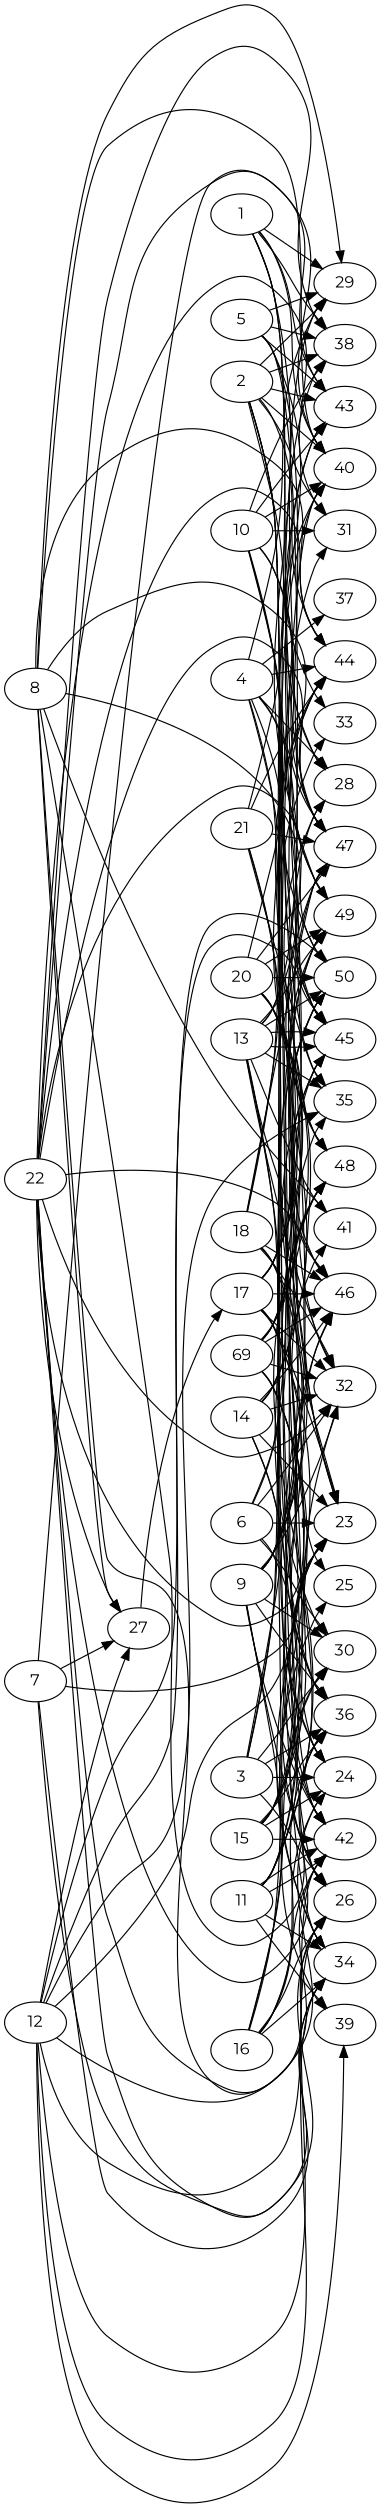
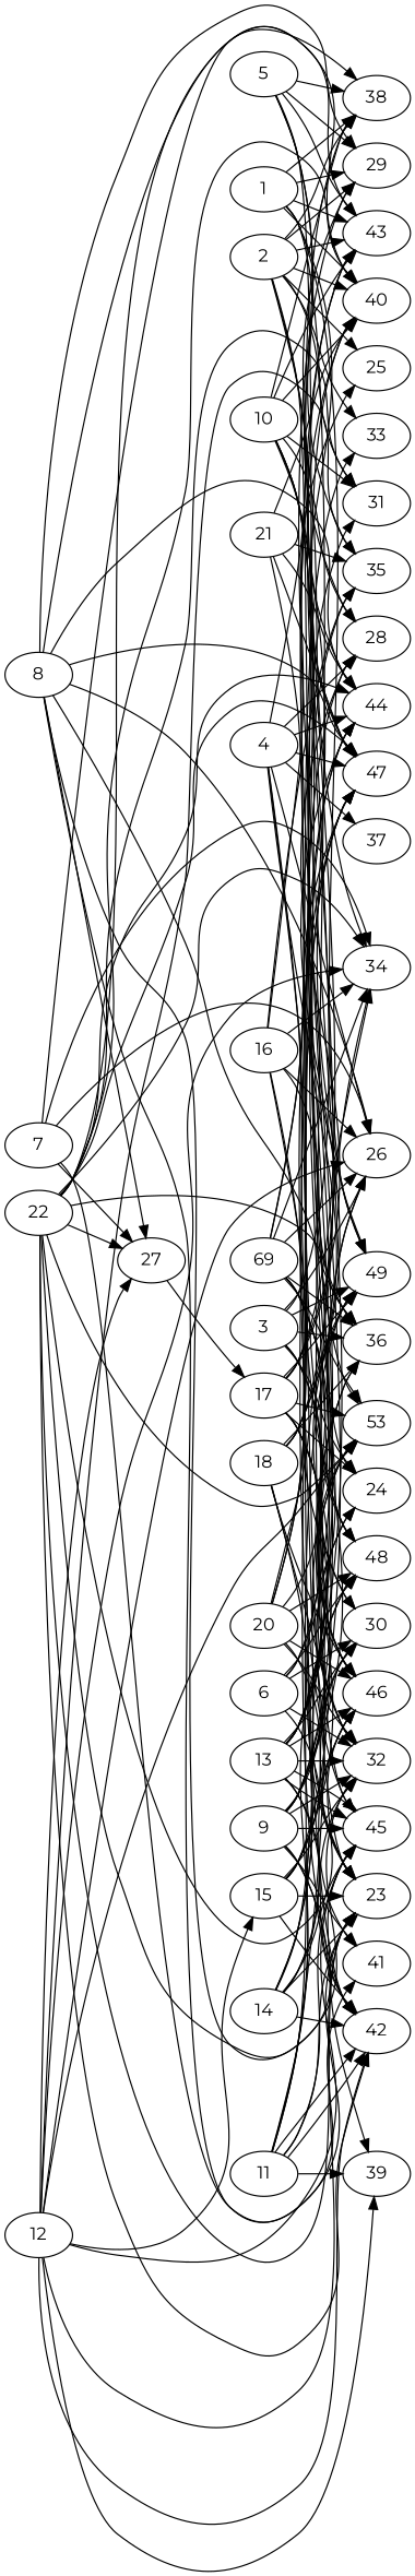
  digraph {
    fontname=Montserrat
    rankdir=LR
    node [alpha=0.06 fontname=Montserrat]
    edge [fontname=Montserrat]
    1 [alpha=0.18 expect_size=30005248]
    29 [alpha=0.17 expect_size=18189312]
    38 [expect_size=26332160]
    40 [alpha=0.07 expect_size=26760192]
    43 [alpha=0.10 expect_size=29216768]
    45 [alpha=0.01 expect_size=29613056]
    47 [alpha=0.13 expect_size=11000832]
    49 [alpha=0.14 expect_size=38354944]
    2 [alpha=0.18 expect_size=9162752]
    24 [alpha=0.04 expect_size=10651648]
    25 [alpha=0.17 expect_size=49173504]
    31 [alpha=0.20 expect_size=22695936]
    33 [alpha=0.13 expect_size=51155968]
    34 [alpha=0.07 expect_size=10948608]
    44 [alpha=0.16 expect_size=12406784]
    32 [expect_size=35264512]
    3 [expect_size=40192000]
    26 [alpha=0.04 expect_size=38622208]
    30 [alpha=0.16 expect_size=9529344]
    36 [alpha=0.02 expect_size=12479488]
    46 [alpha=0.00 expect_size=6292480]
    4 [alpha=0.01 expect_size=16151552]
    28 [alpha=0.03 expect_size=17637376]
    37 [expect_size=20951040]
    48 [alpha=0.11 expect_size=24325120]
    5 [alpha=0.01 expect_size=34015232]
    35 [alpha=0.10 expect_size=19922944]
    42 [expect_size=15776768]
    6 [alpha=0.03 expect_size=37573632]
    23 [alpha=0.03 expect_size=32777216]
    7 [alpha=0.05 expect_size=33424384]
    27 [alpha=0.02 expect_size=37729280]
    17 [alpha=0.11 expect_size=33016832]
    8 [alpha=0.20 expect_size=10466304]
    41 [alpha=0.14 expect_size=16948224]
    9 [alpha=0.11 expect_size=35690496]
    39 [alpha=0.03 expect_size=33847296]
-   50 [alpha=0.19 expect_size=45057024]
+   50 [alpha=0.19 expect_size=45057024 label=53]
    10 [alpha=0.15 expect_size=17120256]
    11 [alpha=0.03 expect_size=16608256]
    12 [expect_size=11212800]
    13 [alpha=0.11 expect_size=7566336]
    14 [alpha=0.16 expect_size=22324224]
    15 [alpha=0.16 expect_size=25069568]
    16 [alpha=0.20 expect_size=26612736]
    18 [alpha=0.00 expect_size=44516352]
    n47 [alpha=0.16 expect_size=44396544 label=69]
    20 [expect_size=23105536]
    21 [alpha=0.05 expect_size=10808320]
    22 [alpha=0.07 expect_size=17921024]
    1 -> 29
    1 -> 38
    1 -> 40
    1 -> 43
    1 -> 45
    1 -> 47
    1 -> 49
    2 -> 29
    2 -> 38
    2 -> 40
    2 -> 43
    2 -> 24
    2 -> 25
    2 -> 31
    2 -> 33
    2 -> 34
    2 -> 44
    3 -> 40
    3 -> 49
    3 -> 24
    3 -> 26
    3 -> 30
    3 -> 36
    3 -> 46
    4 -> 29
    4 -> 45
    4 -> 47
    4 -> 49
    4 -> 44
    4 -> 26
    4 -> 28
    4 -> 37
    4 -> 48
    5 -> 29
    5 -> 38
    5 -> 43
    5 -> 28
    5 -> 35
    5 -> 42
    6 -> 31
    6 -> 32
    6 -> 26
    6 -> 30
    6 -> 48
    6 -> 23
    7 -> 43
    7 -> 34
    7 -> 26
    7 -> 23
    7 -> 27
    27 -> 17
    17 -> 38
    17 -> 49
    17 -> 24
    17 -> 34
    17 -> 32
    17 -> 46
    17 -> 28
    17 -> 23
    17 -> 50
    8 -> 29
    8 -> 40
    8 -> 45
    8 -> 47
    8 -> 44
    8 -> 26
    8 -> 36
    8 -> 27
    8 -> 41
    9 -> 40
    9 -> 45
    9 -> 32
    9 -> 26
    9 -> 30
    9 -> 36
    9 -> 28
    9 -> 42
    9 -> 41
    9 -> 39
    9 -> 50
    10 -> 38
    10 -> 40
    10 -> 43
    10 -> 47
    10 -> 49
    10 -> 31
    10 -> 28
    10 -> 48
    10 -> 50
    11 -> 45
    11 -> 49
    11 -> 34
    11 -> 46
    11 -> 48
    11 -> 42
    11 -> 42
    11 -> 23
    11 -> 39
    12 -> 45
-   12 -> 24
+   12 -> 15
    12 -> 34
    12 -> 26
    12 -> 35
    12 -> 42
    12 -> 23
    12 -> 27
    12 -> 39
    12 -> 50
    13 -> 29
    13 -> 45
    13 -> 45
    13 -> 49
    13 -> 44
    13 -> 32
    13 -> 30
    13 -> 46
    13 -> 35
    13 -> 42
    13 -> 41
    13 -> 50
    14 -> 45
    14 -> 47
    14 -> 24
    14 -> 32
    14 -> 46
    14 -> 48
    14 -> 42
    14 -> 23
    15 -> 47
    15 -> 24
    15 -> 32
    15 -> 30
    15 -> 36
    15 -> 42
    15 -> 23
-   16 -> 24
    16 -> 25
    16 -> 34
    16 -> 26
    16 -> 30
    16 -> 36
    16 -> 35
    16 -> 42
    18 -> 43
    18 -> 47
    18 -> 44
    18 -> 32
    18 -> 36
    18 -> 46
    18 -> 23
    n47 -> 43
    n47 -> 33
    n47 -> 34
    n47 -> 32
    n47 -> 26
    n47 -> 36
    n47 -> 46
    n47 -> 48
    n47 -> 50
    20 -> 47
    20 -> 49
    20 -> 44
    20 -> 32
    20 -> 46
    20 -> 48
    20 -> 23
    20 -> 50
    21 -> 40
    21 -> 47
    21 -> 44
-   21 -> 36
    21 -> 35
    21 -> 23
    22 -> 38
    22 -> 40
    22 -> 47
    22 -> 31
    22 -> 34
    22 -> 44
    22 -> 32
    22 -> 36
    22 -> 46
    22 -> 42
    22 -> 23
    22 -> 27
    22 -> 50
  }
